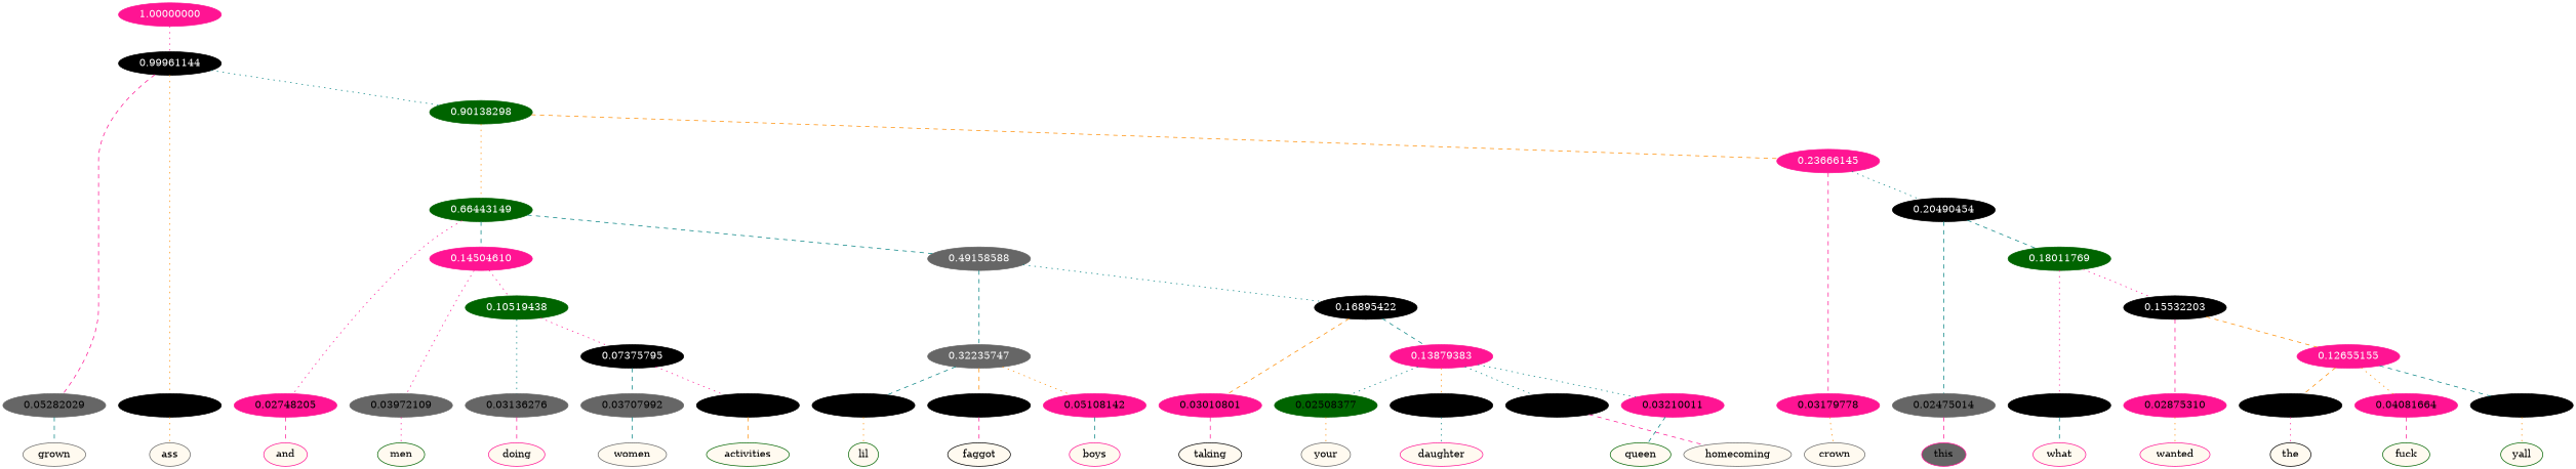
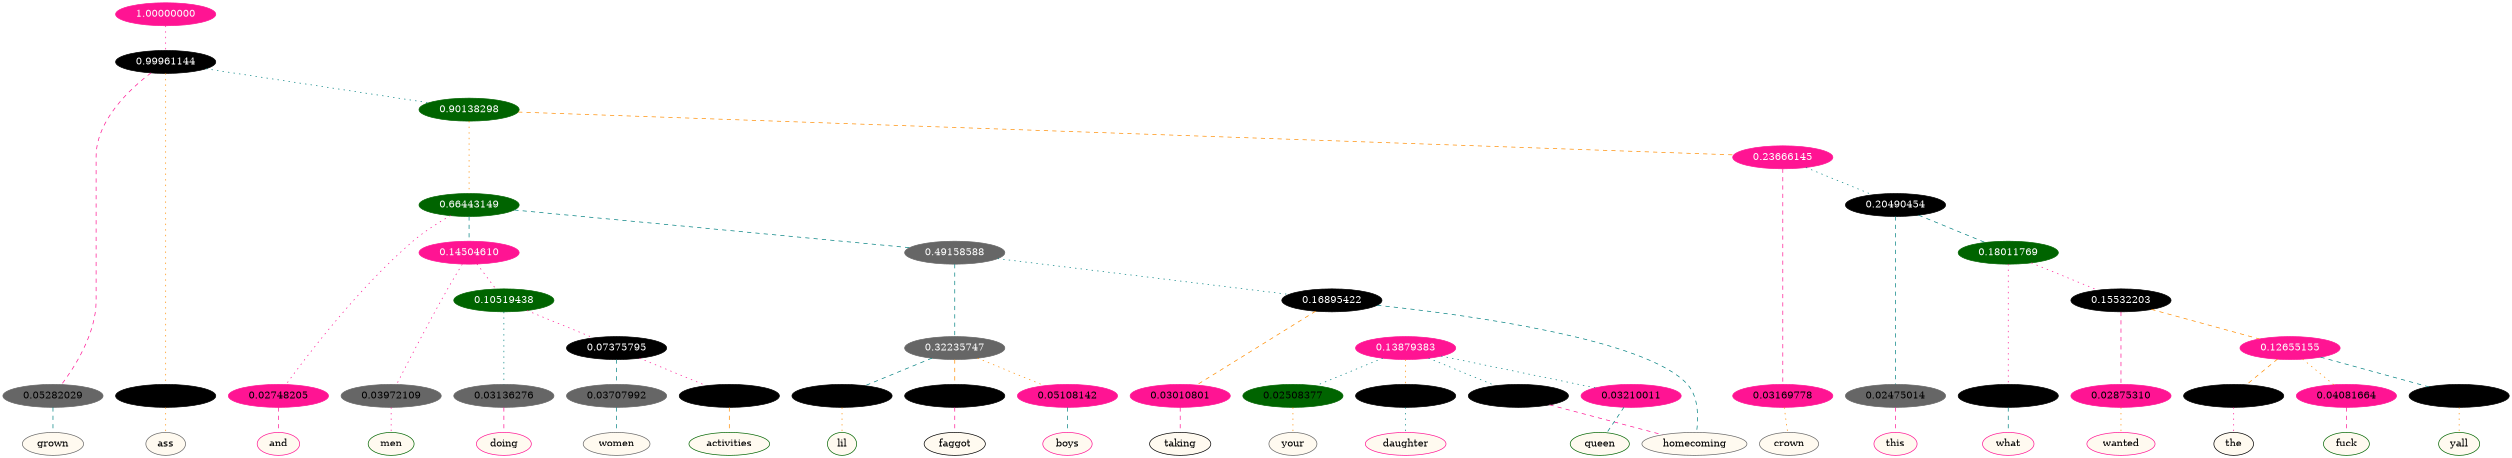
  graph {
    node [color=deeppink format=png nodesep=0.001 ordering=out overlap_scaling=0.01 ranksep=0.001 style=filled]
    edge [color=teal style=dashed]
    n1 [color=gray40 fillcolor=floralwhite height=0.15 label=grown style="filled,solid" width=0.15]
    n2 [color=gray40 fillcolor=floralwhite height=0.15 label=ass style="filled,solid" width=0.15]
    n3 [color=darkgreen fillcolor=floralwhite height=0.15 label=men style="filled,solid" width=0.15]
    n4 [fillcolor=floralwhite height=0.15 label=doing style="filled,solid" width=0.15]
    n5 [color=gray40 fillcolor=floralwhite height=0.15 label=women style="filled,solid" width=0.15]
    n6 [color=darkgreen fillcolor=floralwhite height=0.15 label=activities style="filled,solid" width=0.15]
    n7 [fillcolor=floralwhite height=0.15 label=and style="filled,solid" width=0.15]
    n8 [color=darkgreen fillcolor=floralwhite height=0.15 label=lil style="filled,solid" width=0.15]
    n9 [color=black fillcolor=floralwhite height=0.15 label=faggot style="filled,solid" width=0.15]
    n10 [fillcolor=floralwhite height=0.15 label=boys style="filled,solid" width=0.15]
    n11 [color=black fillcolor=floralwhite height=0.15 label=taking style="filled,solid" width=0.15]
    n12 [color=gray40 fillcolor=floralwhite height=0.15 label=your style="filled,solid" width=0.15]
    n13 [fillcolor=floralwhite height=0.15 label=daughter style="filled,solid" width=0.15]
    n14 [color=gray40 fillcolor=floralwhite height=0.15 label=homecoming style="filled,solid" width=0.15]
    n15 [color=darkgreen fillcolor=floralwhite height=0.15 label=queen style="filled,solid" width=0.15]
    n16 [color=gray40 fillcolor=floralwhite height=0.15 label=crown style="filled,solid" width=0.15]
-   n17 [fillcolor=gray40 height=0.15 label=this style="filled,solid" width=0.15]
+   n17 [fillcolor=floralwhite height=0.15 label=this style="filled,solid" width=0.15]
    n18 [fillcolor=floralwhite height=0.15 label=what style="filled,solid" width=0.15]
    n19 [color=black fillcolor=floralwhite height=0.15 label=the style="filled,solid" width=0.15]
    n20 [color=darkgreen fillcolor=floralwhite height=0.15 label=fuck style="filled,solid" width=0.15]
    n21 [color=darkgreen fillcolor=floralwhite height=0.15 label=yall style="filled,solid" width=0.15]
    n22 [fillcolor=floralwhite height=0.15 label=wanted style="filled,solid" width=0.15]
    n23 [color=gray40 fontcolor=black height=0.15 label=0.05282029 width=0.15]
    n24 [color=black fontcolor=black height=0.15 label=0.04501961 width=0.15]
    n25 [color=gray40 fontcolor=black height=0.15 label=0.03972109 width=0.15]
    n26 [color=gray40 fontcolor=black height=0.15 label=0.03136276 width=0.15]
    n27 [color=gray40 fontcolor=black height=0.15 label=0.03707992 width=0.15]
    n28 [color=black fontcolor=black height=0.15 label=0.03656142 width=0.15]
    n29 [fontcolor=black height=0.15 label=0.02748205 width=0.15]
    n30 [color=black fontcolor=black height=0.15 label=0.07237810 width=0.15]
    n31 [color=black fontcolor=black height=0.15 label=0.19846936 width=0.15]
    n32 [fontcolor=black height=0.15 label=0.05108142 width=0.15]
    n33 [fontcolor=black height=0.15 label=0.03010801 width=0.15]
    n34 [color=darkgreen fontcolor=black height=0.15 label=0.02508377 width=0.15]
    n35 [color=black fontcolor=black height=0.15 label=0.03128721 width=0.15]
    n36 [color=black fontcolor=black height=0.15 label=0.05025971 width=0.15]
    n37 [fontcolor=black height=0.15 label=0.03210011 width=0.15]
-   n38 [fontcolor=black height=0.15 label=0.03179778 width=0.15]
+   n38 [fontcolor=black height=0.15 label=0.03169778 width=0.15]
    n39 [color=gray40 fontcolor=black height=0.15 label=0.02475014 width=0.15]
    n40 [color=black fontcolor=black height=0.15 label=0.02478918 width=0.15]
    n41 [color=black fontcolor=black height=0.15 label=0.02233505 width=0.15]
    n42 [fontcolor=black height=0.15 label=0.04081664 width=0.15]
    n43 [color=black fontcolor=black height=0.15 label=0.06337482 width=0.15]
    n44 [fontcolor=black height=0.15 label=0.02875310 width=0.15]
    n45 [fontcolor=grey99 height=0.15 label=1.00000000 width=0.15]
    n46 [color=black fontcolor=grey99 height=0.15 label=0.99961144 width=0.15]
    n47 [color=darkgreen fontcolor=grey99 height=0.15 label=0.90138298 width=0.15]
    n48 [color=darkgreen fontcolor=grey99 height=0.15 label=0.66443149 width=0.15]
    n49 [fontcolor=grey99 height=0.15 label=0.23666145 width=0.15]
    n50 [fontcolor=grey99 height=0.15 label=0.14504610 width=0.15]
    n51 [color=gray40 fontcolor=grey99 height=0.15 label=0.49158588 width=0.15]
    n52 [color=black fontcolor=grey99 height=0.15 label=0.20490454 width=0.15]
    n53 [color=darkgreen fontcolor=grey99 height=0.15 label=0.10519438 width=0.15]
    n54 [color=gray40 fontcolor=grey99 height=0.15 label=0.32235747 width=0.15]
    n55 [color=black fontcolor=grey99 height=0.15 label=0.16895422 width=0.15]
    n56 [color=darkgreen fontcolor=grey99 height=0.15 label=0.18011769 width=0.15]
    n57 [color=black fontcolor=grey99 height=0.15 label=0.07375795 width=0.15]
    n58 [fontcolor=grey99 height=0.15 label=0.13879383 width=0.15]
    n59 [color=black fontcolor=grey99 height=0.15 label=0.15532203 width=0.15]
    n60 [fontcolor=grey99 height=0.15 label=0.12655155 width=0.15]
    subgraph sub_1 {
      rank=same
      n1
      n2
      n3
      n4
      n5
      n6
      n7
      n8
      n9
      n10
      n11
      n12
      n13
      n14
      n15
      n16
      n17
      n18
      n19
      n20
      n21
      n22
    }
    subgraph sub_2 {
      rank=same
      n23
      n24
      n25
      n26
      n27
      n28
      n29
      n30
      n31
      n32
      n33
      n34
      n35
      n36
      n37
      n38
      n39
      n40
      n41
      n42
      n43
      n44
    }
    n23 -- n1
    n24 -- n2 [color=darkorange style=dotted]
    n25 -- n3 [color=deeppink style=dotted]
    n26 -- n4 [color=deeppink]
    n27 -- n5
    n28 -- n6 [color=darkorange]
    n29 -- n7 [color=deeppink]
    n30 -- n8 [color=darkorange style=dotted]
    n31 -- n9 [color=deeppink]
    n32 -- n10
    n33 -- n11 [color=deeppink]
    n34 -- n12 [color=darkorange style=dotted]
    n35 -- n13 [style=dotted]
    n36 -- n14 [color=deeppink]
    n37 -- n15
    n38 -- n16 [color=darkorange style=dotted]
    n39 -- n17 [color=deeppink]
    n40 -- n18
    n41 -- n19 [color=deeppink style=dotted]
    n42 -- n20 [color=deeppink]
    n43 -- n21 [color=darkorange style=dotted]
    n44 -- n22 [color=darkorange style=dotted]
    n45 -- n46 [color=deeppink style=dotted]
    n46 -- n23 [color=deeppink]
    n46 -- n24 [color=darkorange style=dotted]
    n46 -- n47 [style=dotted]
    n47 -- n48 [color=darkorange style=dotted]
    n47 -- n49 [color=darkorange]
    n48 -- n29 [color=deeppink style=dotted]
    n48 -- n50
    n48 -- n51
    n49 -- n38 [color=deeppink]
    n49 -- n52 [style=dotted]
    n50 -- n25 [color=deeppink style=dotted]
    n50 -- n53 [color=deeppink style=dotted]
    n51 -- n54
    n51 -- n55 [style=dotted]
    n52 -- n39
    n52 -- n56
    n53 -- n26 [style=dotted]
    n53 -- n57 [color=deeppink style=dotted]
    n54 -- n30
    n54 -- n31 [color=darkorange]
    n54 -- n32 [color=darkorange style=dotted]
    n55 -- n33 [color=darkorange]
-   n55 -- n58
+   n55 -- n14
    n56 -- n40 [color=deeppink style=dotted]
    n56 -- n59 [color=deeppink style=dotted]
    n57 -- n27
    n57 -- n28 [color=deeppink style=dotted]
    n58 -- n34 [style=dotted]
    n58 -- n35 [color=darkorange style=dotted]
    n58 -- n36 [style=dotted]
    n58 -- n37 [style=dotted]
    n59 -- n44 [color=deeppink]
    n59 -- n60 [color=darkorange]
    n60 -- n41 [color=darkorange]
    n60 -- n42 [color=darkorange style=dotted]
    n60 -- n43
  }
